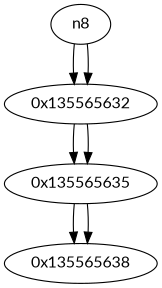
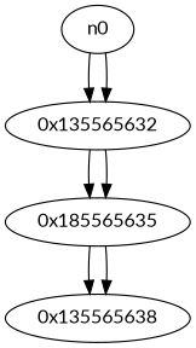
  digraph {
    fontname=Lato
    node [fontname=Lato]
    edge [fontname=Lato]
    n1 [label="0x135565632"]
-   n2 [label="0x135565635"]
+   n2 [label="0x185565635"]
    n3 [label="0x135565638"]
-   n0 [label=n8]
+   n0
    n1 -> n2
    n1 -> n2
    n2 -> n3
    n2 -> n3
    n0 -> n1
    n0 -> n1
  }
